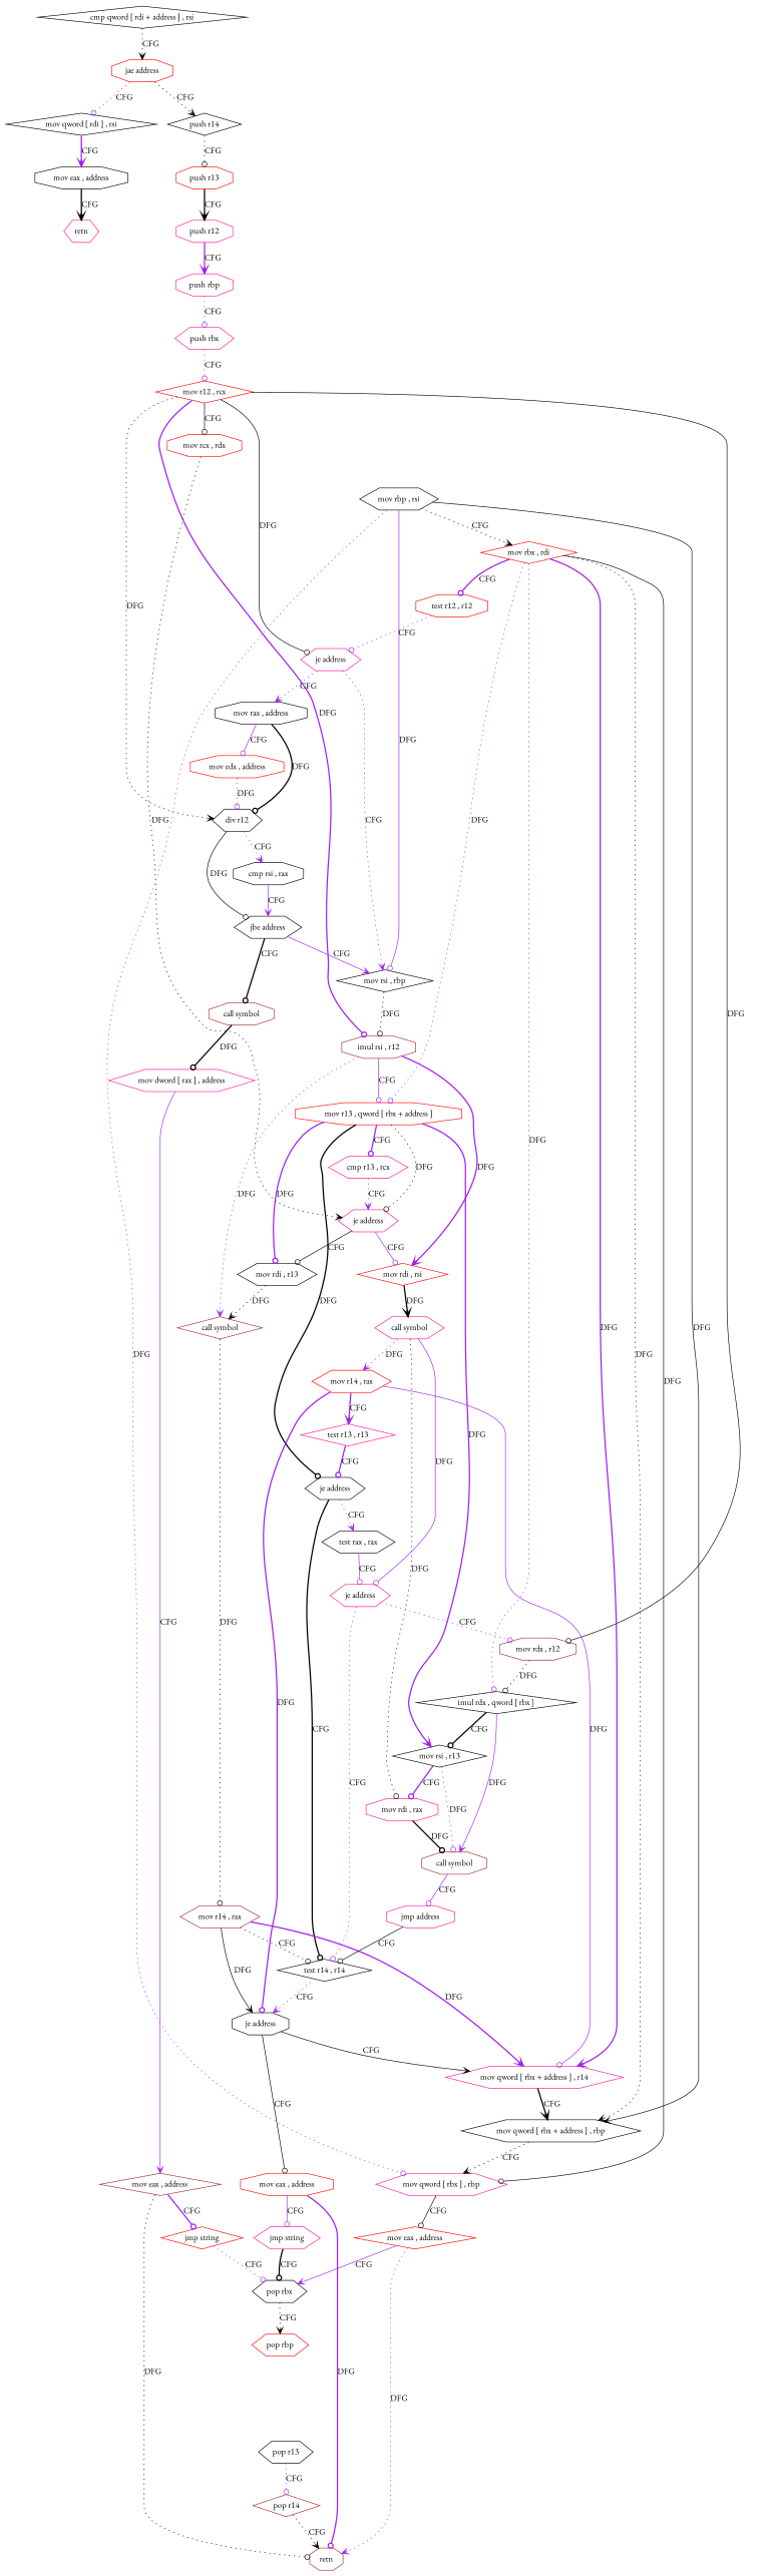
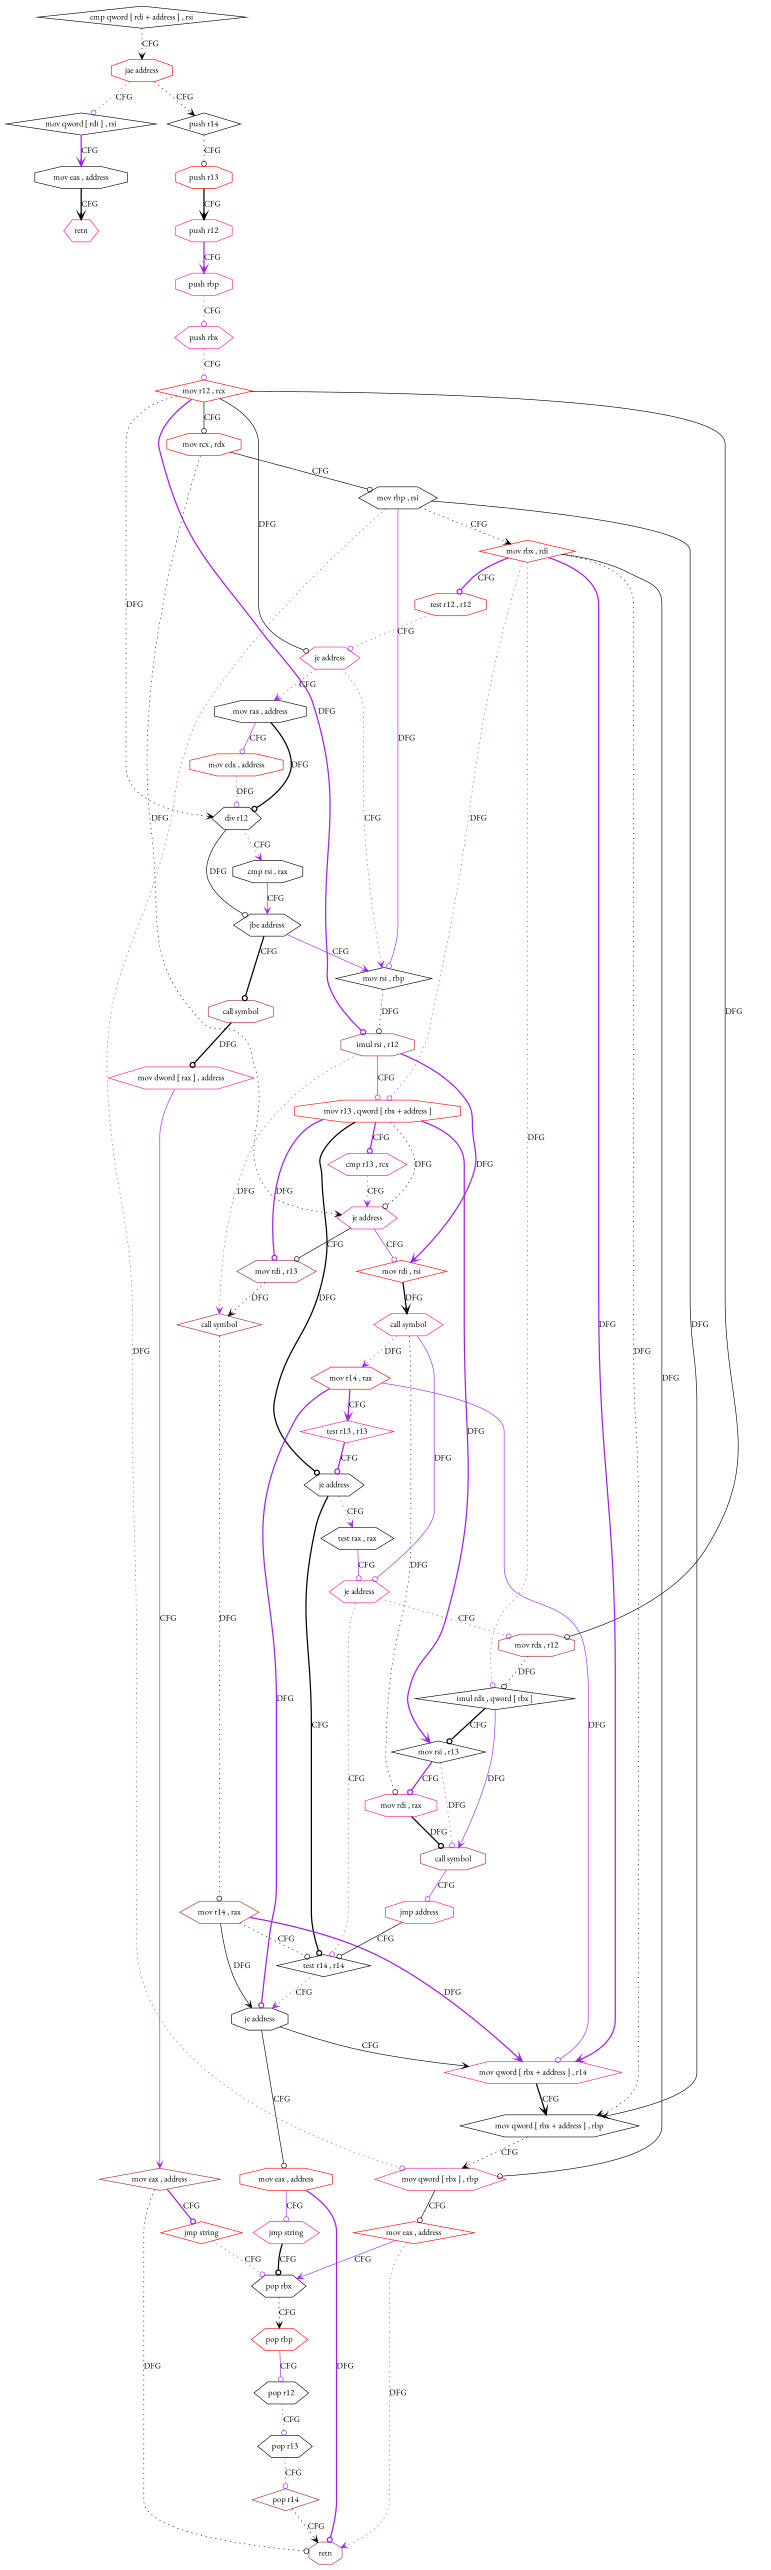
  digraph {
    fontname="EB Garamond"
    node [color=black fontname="EB Garamond" shape=hexagon]
    edge [arrowhead=odot color=purple fontname="EB Garamond" style=dotted]
    n1 [label="cmp qword [ rdi + address ] , rsi" shape=diamond]
    n2 [color=red label="jae address" shape=octagon]
    n3 [label="mov qword [ rdi ] , rsi" shape=diamond]
    n4 [label="push r14" shape=diamond]
    n5 [label="mov eax , address" shape=octagon]
    n6 [color=red label="push r13" shape=octagon]
    n7 [color=deeppink label=retn]
    n8 [color=deeppink label="push r12" shape=octagon]
    n9 [color=deeppink label="push rbp" shape=octagon]
    n10 [color=deeppink label="push rbx"]
    n11 [color=red label="mov r12 , rcx" shape=diamond]
    n12 [color=red label="mov rcx , rdx" shape=octagon]
    n13 [color=deeppink label="je address"]
    n14 [color=brown label="imul rsi , r12" shape=octagon]
    n15 [label="div r12"]
    n16 [color=brown label="mov rdx , r12" shape=octagon]
    n17 [label="mov rbp , rsi"]
    n18 [color=deeppink label="je address"]
    n19 [label="mov rsi , rbp" shape=diamond]
    n20 [label="mov rax , address" shape=octagon]
    n21 [color=red label="mov r13 , qword [ rbx + address ]" shape=octagon]
    n22 [color=red label="mov rdi , rsi" shape=diamond]
    n23 [color=brown label="call symbol" shape=diamond]
    n24 [label="cmp rsi , rax" shape=octagon]
    n25 [label="jbe address"]
    n26 [label="imul rdx , qword [ rbx ]" shape=diamond]
    n27 [color=red label="mov rbx , rdi" shape=diamond]
    n28 [label="mov qword [ rbx + address ] , rbp"]
    n29 [color=deeppink label="mov qword [ rbx ] , rbp"]
-   n30 [label="mov rdi , r13"]
+   n30 [color=brown label="mov rdi , r13"]
    n31 [color=red label="test r12 , r12" shape=octagon]
    n32 [color=deeppink label="mov qword [ rbx + address ] , r14"]
    n33 [color=red label="mov eax , address" shape=diamond]
    n34 [color=deeppink label="cmp r13 , rcx"]
    n35 [label="je address"]
    n36 [label="mov rsi , r13" shape=diamond]
    n37 [color=brown label="call symbol" shape=octagon]
    n38 [color=red label="mov edx , address" shape=octagon]
    n39 [color=deeppink label="call symbol"]
    n40 [color=brown label="mov r14 , rax"]
    n41 [label="test r14 , r14" shape=diamond]
    n42 [label="test rax , rax"]
    n43 [color=deeppink label="mov rdi , rax" shape=octagon]
    n44 [color=red label="mov r14 , rax"]
    n45 [color=deeppink label="je address"]
    n46 [color=brown label="call symbol" shape=octagon]
    n47 [color=deeppink label="mov dword [ rax ] , address"]
    n48 [color=brown label="mov eax , address" shape=diamond]
    n49 [color=deeppink label="test r13 , r13" shape=diamond]
    n50 [label="je address" shape=octagon]
    n51 [color=red label="mov eax , address" shape=octagon]
    n52 [color=red label="jmp string" shape=diamond]
    n53 [color=brown label=retn shape=octagon]
    n54 [label="pop rbx"]
    n55 [color=red label="pop rbp"]
+   n56 [label="pop r12"]
    n57 [color=deeppink label="jmp string"]
    n58 [label="pop r13"]
    n59 [color=brown label="pop r14" shape=diamond]
    n60 [color=deeppink label="jmp address" shape=octagon]
    n1 -> n2 [arrowhead=vee color=black label=CFG]
    n2 -> n3 [label=CFG]
    n2 -> n4 [arrowhead=vee color=black label=CFG]
    n3 -> n5 [arrowhead=vee label=CFG style=bold]
    n4 -> n6 [color=black label=CFG]
    n5 -> n7 [arrowhead=vee color=black label=CFG style=bold]
    n6 -> n8 [arrowhead=vee color=black label=CFG style=bold]
    n8 -> n9 [arrowhead=vee label=CFG style=bold]
    n9 -> n10 [label=CFG]
    n10 -> n11 [label=CFG]
    n11 -> n12 [color=black label=CFG style=solid]
    n11 -> n13 [color=black label=DFG style=solid]
    n11 -> n14 [label=DFG style=bold]
    n11 -> n15 [arrowhead=vee color=black label=DFG]
    n11 -> n16 [color=black label=DFG style=solid]
+   n12 -> n17 [color=black label=CFG style=solid]
    n12 -> n18 [arrowhead=vee color=black label=DFG]
    n13 -> n19 [arrowhead=vee label=CFG]
    n13 -> n20 [arrowhead=vee label=CFG]
    n14 -> n21 [label=CFG style=solid]
    n14 -> n22 [arrowhead=vee label=DFG style=bold]
    n14 -> n23 [arrowhead=vee label=DFG]
    n15 -> n24 [arrowhead=vee label=CFG]
    n15 -> n25 [color=black label=DFG style=solid]
    n16 -> n26 [color=black label=DFG]
    n17 -> n19 [label=DFG style=solid]
    n17 -> n27 [arrowhead=vee color=black label=CFG]
    n17 -> n28 [arrowhead=vee color=black label=DFG style=solid]
    n17 -> n29 [label=DFG]
    n18 -> n22 [label=CFG style=solid]
    n18 -> n30 [color=black label=CFG style=solid]
    n19 -> n14 [color=black label=DFG]
    n20 -> n15 [color=black label=DFG style=bold]
    n20 -> n38 [label=CFG style=solid]
    n21 -> n18 [color=black label=DFG]
    n21 -> n30 [label=DFG style=bold]
    n21 -> n34 [label=CFG style=bold]
    n21 -> n35 [color=black label=DFG style=bold]
    n21 -> n36 [arrowhead=vee label=DFG style=bold]
    n22 -> n39 [arrowhead=vee color=black label=DFG style=bold]
    n23 -> n40 [color=black label=DFG]
    n24 -> n25 [arrowhead=vee label=CFG style=solid]
    n25 -> n19 [arrowhead=vee label=CFG style=solid]
    n25 -> n46 [color=black label=CFG style=bold]
    n26 -> n36 [color=black label=CFG style=bold]
    n26 -> n37 [arrowhead=vee label=DFG style=solid]
    n27 -> n21 [label=DFG]
    n27 -> n26 [label=DFG]
    n27 -> n28 [arrowhead=vee color=black label=DFG]
    n27 -> n29 [color=black label=DFG style=solid]
    n27 -> n31 [label=CFG style=bold]
    n27 -> n32 [arrowhead=vee label=DFG style=bold]
    n28 -> n29 [arrowhead=vee color=black label=CFG]
    n29 -> n33 [color=black label=CFG style=solid]
    n30 -> n23 [arrowhead=vee color=black label=DFG]
    n31 -> n13 [label=CFG]
    n32 -> n28 [arrowhead=vee color=black label=CFG style=bold]
    n33 -> n53 [arrowhead=vee label=DFG]
    n33 -> n54 [arrowhead=vee label=CFG style=solid]
    n34 -> n18 [arrowhead=vee label=CFG]
    n35 -> n41 [color=black label=CFG style=bold]
    n35 -> n42 [arrowhead=vee label=CFG]
    n36 -> n37 [label=DFG]
    n36 -> n43 [label=CFG style=bold]
    n37 -> n60 [label=CFG style=solid]
    n38 -> n15 [label=DFG]
    n39 -> n43 [color=black label=DFG]
    n39 -> n44 [arrowhead=vee label=DFG]
    n39 -> n45 [label=DFG style=solid]
    n40 -> n32 [arrowhead=vee label=DFG style=bold]
    n40 -> n41 [color=black label=CFG]
    n40 -> n50 [arrowhead=vee color=black label=DFG style=solid]
    n41 -> n50 [arrowhead=vee label=CFG]
    n42 -> n45 [label=CFG style=solid]
    n43 -> n37 [color=black label=DFG style=bold]
    n44 -> n32 [label=DFG style=solid]
    n44 -> n49 [arrowhead=vee label=CFG style=bold]
    n44 -> n50 [label=DFG style=bold]
    n45 -> n16 [label=CFG]
    n45 -> n41 [label=CFG]
    n46 -> n47 [color=black label=DFG style=bold]
    n47 -> n48 [arrowhead=vee label=CFG style=solid]
    n48 -> n52 [label=CFG style=bold]
    n48 -> n53 [color=black label=DFG]
    n49 -> n35 [label=CFG style=bold]
    n50 -> n32 [arrowhead=vee color=black label=CFG style=solid]
    n50 -> n51 [color=black label=CFG style=solid]
    n51 -> n53 [label=DFG style=bold]
    n51 -> n57 [label=CFG style=solid]
    n52 -> n54 [label=CFG]
    n54 -> n55 [arrowhead=vee color=black label=CFG]
+   n55 -> n56 [label=CFG style=solid]
+   n56 -> n58 [label=CFG]
    n57 -> n54 [color=black label=CFG style=bold]
    n58 -> n59 [label=CFG]
    n59 -> n53 [arrowhead=vee color=black label=CFG]
    n60 -> n41 [color=black label=CFG style=solid]
  }
